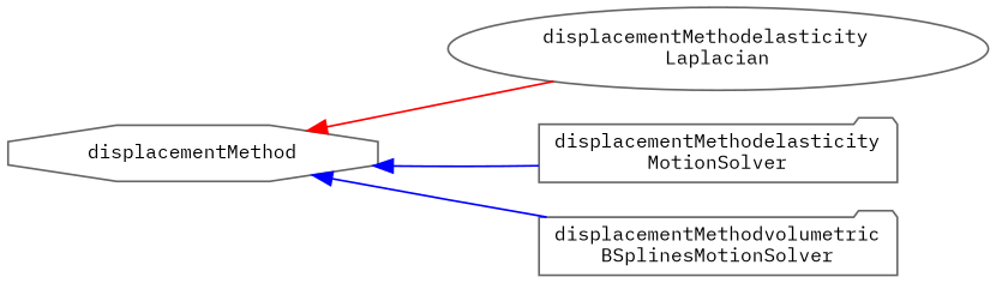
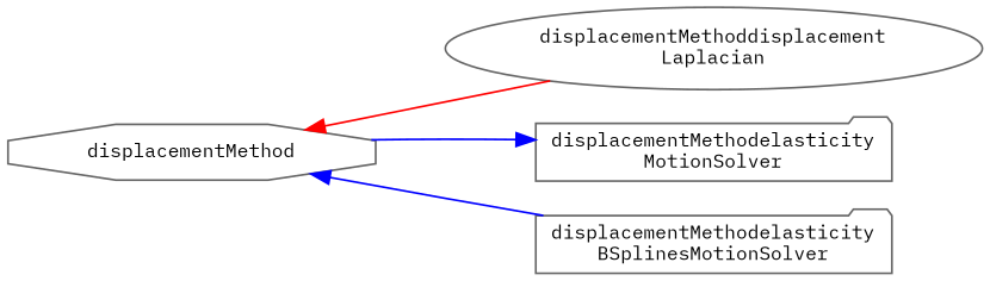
  digraph {
    fontname="IBM Plex Mono"
    rankdir=LR
    node [color=grey40 fillcolor=white fontname="IBM Plex Mono" fontsize=10 shape=folder style=filled]
    edge [color=blue dir=back fontname="IBM Plex Mono" fontsize=10 labelfontname=Helvetica labelfontsize=10 style=solid]
    n1 [height=0.2 label=displacementMethod shape=octagon width=0.4]
-   n2 [height=0.2 label="displacementMethodelasticity\lLaplacian" shape=ellipse width=0.4]
+   n2 [height=0.2 label="displacementMethoddisplacement\lLaplacian" shape=ellipse width=0.4]
    n3 [height=0.2 label="displacementMethodelasticity\lMotionSolver" width=0.4]
-   n4 [height=0.2 label="displacementMethodvolumetric\lBSplinesMotionSolver" width=0.4]
+   n4 [height=0.2 label="displacementMethodelasticity\lBSplinesMotionSolver" width=0.4]
    n1 -> n2 [color=red]
-   n1 -> n3
+   n3 -> n1
    n1 -> n4
  }
